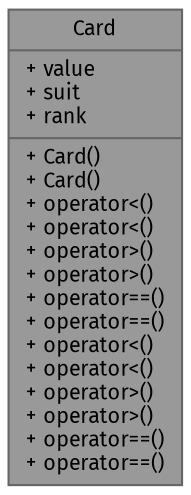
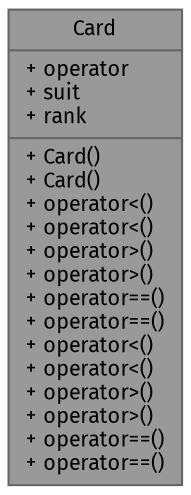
  digraph {
    fontname="Fira Sans"
-   n1 [color=gray40 fillcolor=grey60 fontcolor=black fontname="Fira Sans" fontsize=10 height=0.2 label="{Card\n|+ value\l+ suit\l+ rank\l|+ Card()\l+ Card()\l+ operator\<()\l+ operator\<()\l+ operator\>()\l+ operator\>()\l+ operator==()\l+ operator==()\l+ operator\<()\l+ operator\<()\l+ operator\>()\l+ operator\>()\l+ operator==()\l+ operator==()\l}" shape=record style=filled width=0.4]
+   n1 [color=gray40 fillcolor=grey60 fontcolor=black fontname="Fira Sans" fontsize=10 height=0.2 label="{Card\n|+ operator\l+ suit\l+ rank\l|+ Card()\l+ Card()\l+ operator\<()\l+ operator\<()\l+ operator\>()\l+ operator\>()\l+ operator==()\l+ operator==()\l+ operator\<()\l+ operator\<()\l+ operator\>()\l+ operator\>()\l+ operator==()\l+ operator==()\l}" shape=record style=filled width=0.4]
  }
